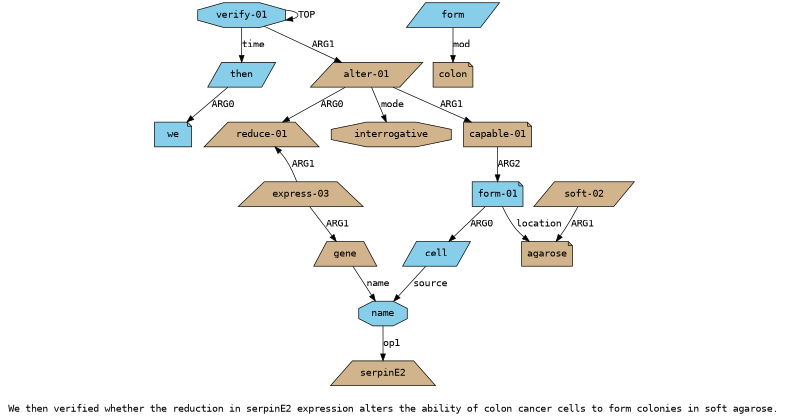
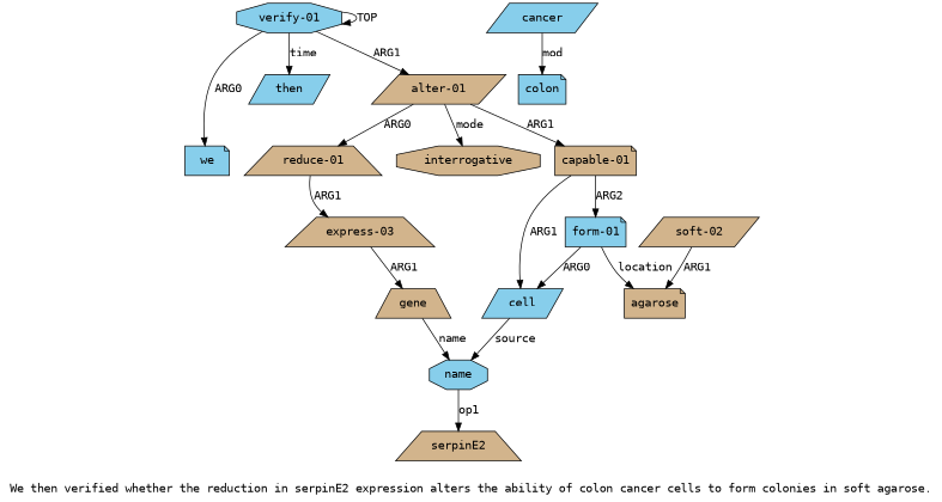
  digraph {
    fontname="DejaVu Sans Mono"
    label="We then verified whether the reduction in serpinE2 expression alters the ability of colon cancer cells to form colonies in soft agarose."
    node [color=black fillcolor=tan fontname="DejaVu Sans Mono" gold_ind=-1 shape=parallelogram style=filled test_ind=-1]
    edge [color=black fontname="DejaVu Sans Mono" gold_label=ARG1 test_label=ARG1]
    n1 [fillcolor=skyblue gold_ind=15 gold_label=then label=then test_ind=15 test_label=then]
    n2 [gold_ind=14 gold_label="soft-02" label="soft-02" test_ind=14 test_label="soft-02"]
    n3 [gold_ind=13 gold_label=agarose label=agarose shape=note test_ind=13 test_label=agarose]
    n4 [gold_label=interrogative label=interrogative shape=octagon test_label=interrogative]
    n5 [fillcolor=skyblue gold_ind=11 gold_label="form-01" label="form-01" shape=note test_ind=11 test_label="form-01"]
    n6 [fillcolor=skyblue gold_ind=8 gold_label=cell label=cell test_ind=8 test_label=cell]
    n7 [fillcolor=skyblue gold_ind=6 gold_label=name label=name shape=octagon test_ind=6 test_label=name]
-   n8 [fillcolor=skyblue gold_ind=9 gold_label=cancer label=form test_ind=9 test_label=cancer]
-   n9 [gold_ind=10 gold_label=colon label=colon shape=note test_ind=10 test_label=colon]
+   n8 [fillcolor=skyblue gold_ind=9 gold_label=cancer label=cancer test_ind=9 test_label=cancer]
+   n9 [fillcolor=skyblue gold_ind=10 gold_label=colon label=colon shape=note test_ind=10 test_label=colon]
    n10 [gold_label=serpinE2 label=serpinE2 shape=trapezium test_label=serpinE2]
    n11 [fillcolor=skyblue gold_ind=1 gold_label=we label=we shape=note test_ind=1 test_label=we]
    n12 [fillcolor=skyblue gold_ind=0 gold_label="verify-01" label="verify-01" shape=octagon test_ind=0 test_label="verify-01"]
    n13 [gold_ind=2 gold_label="alter-01" label="alter-01" test_ind=2 test_label="alter-01"]
    n14 [gold_ind=3 gold_label="reduce-01" label="reduce-01" shape=trapezium test_ind=3 test_label="reduce-01"]
    n15 [gold_ind=7 gold_label="capable-01" label="capable-01" shape=note test_ind=7 test_label="capable-01"]
    n16 [gold_ind=4 gold_label="express-03" label="express-03" shape=trapezium test_ind=4 test_label="express-03"]
    n17 [gold_ind=5 gold_label=gene label=gene shape=trapezium test_ind=5 test_label=gene]
    n2 -> n3 [label=ARG1]
    n5 -> n3 [gold_label=location label=location test_label=location]
    n5 -> n6 [gold_label=ARG0 label=ARG0 test_label=ARG0]
    n6 -> n7 [gold_label=source label=source test_label=source]
    n7 -> n10 [gold_label=op1 label=op1 test_label=op1]
    n8 -> n9 [gold_label=mod label=mod test_label=mod]
    n12 -> n1 [gold_label=time label=time test_label=time]
-   n1 -> n11 [gold_label=ARG0 label=ARG0 test_label=ARG0]
+   n12 -> n11 [gold_label=ARG0 label=ARG0 test_label=ARG0]
    n12 -> n12 [gold_label=TOP label=TOP test_label=TOP]
    n12 -> n13 [label=ARG1]
    n13 -> n4 [gold_label=mode label=mode test_label=mode]
    n13 -> n14 [gold_label=ARG0 label=ARG0 test_label=ARG0]
    n13 -> n15 [label=ARG1]
-   n16 -> n14 [label=ARG1]
+   n14 -> n16 [label=ARG1]
    n15 -> n5 [gold_label=ARG2 label=ARG2 test_label=ARG2]
+   n15 -> n6 [label=ARG1]
    n16 -> n17 [label=ARG1]
    n17 -> n7 [gold_label=name label=name test_label=name]
  }
